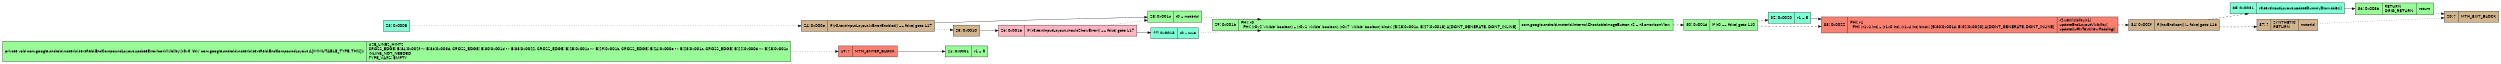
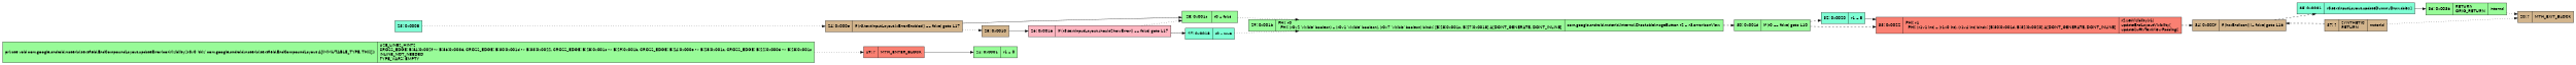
  digraph {
    fontname=Lato
    rankdir=LR
    node [fillcolor=palegreen fontname=Lato shape=record style=filled]
    edge [fontname=Lato style=dotted]
    n1 [fillcolor=salmon label="{19\:\ ?|MTH_ENTER_BLOCK\l}"]
    n2 [label="{21\:\ 0x0001|r1 = 0\l}"]
    n3 [fillcolor=aquamarine label="{23\:\ 0x0008}"]
    n4 [fillcolor=tan label="{24\:\ 0x000e|if (r3.textInputLayout.isErrorEnabled() == false) goto L17\l}"]
-   n5 [label="{28\:\ 0x001a|r0 = material\l}"]
+   n5 [label="{28\:\ 0x001a|r0 = false\l}"]
    n6 [label="{29\:\ 0x001b|PHI: r0 \l  PHI: (r0v2 'visible' boolean) = (r0v1 'visible' boolean), (r0v7 'visible' boolean) binds: [B:28:0x001a, B:27:0x0018] A[DONT_GENERATE, DONT_INLINE]\l|com.google.android.material.internal.CheckableImageButton r2 = r3.errorIconView\l}"]
    n7 [fillcolor=tan label="{25\:\ 0x0010}"]
    n8 [fillcolor=lightpink label="{26\:\ 0x0016|if (r3.textInputLayout.shouldShowError() == false) goto L17\l}"]
    n9 [fillcolor=aquamarine label="{27\:\ 0x0018|r0 = true\l}"]
    n10 [label="{30\:\ 0x001d|if (r0 == false) goto L10\l}"]
    n11 [fillcolor=aquamarine label="{32\:\ 0x0020|r1 = 8\l}"]
    n12 [fillcolor=salmon label="{33\:\ 0x0022|PHI: r1 \l  PHI: (r1v1 int) = (r1v0 int), (r1v4 int) binds: [B:30:0x001d, B:32:0x0020] A[DONT_GENERATE, DONT_INLINE]\l|r2.setVisibility(r1)\lupdateEndLayoutVisibility()\lupdateSuffixTextViewPadding()\l}"]
    n13 [fillcolor=tan label="{34\:\ 0x002f|if (hasEndIcon() != false) goto L16\l}"]
    n14 [fillcolor=aquamarine label="{35\:\ 0x0031|r3.textInputLayout.updateDummyDrawables()\l}"]
    n15 [fillcolor=tan label="{37\:\ ?|SYNTHETIC\lRETURN\l|material\l}"]
-   n16 [label="{36\:\ 0x0036|RETURN\lORIG_RETURN\l|return\l}"]
+   n16 [label="{36\:\ 0x0036|RETURN\lORIG_RETURN\l|internal\l}"]
    n17 [fillcolor=tan label="{20\:\ ?|MTH_EXIT_BLOCK\l}"]
    n18 [label="{private void com.google.android.material.textfield.EndCompoundLayout.updateErrorIconVisibility((r3v0 'this' com.google.android.material.textfield.EndCompoundLayout A[IMMUTABLE_TYPE, THIS]))  | USE_LINES_HINTS\lCROSS_EDGE: B:34:0x002f \-\> B:36:0x0036, CROSS_EDGE: B:30:0x001d \-\> B:33:0x0022, CROSS_EDGE: B:28:0x001a \-\> B:29:0x001b, CROSS_EDGE: B:24:0x000e \-\> B:28:0x001a, CROSS_EDGE: B:22:0x0006 \-\> B:28:0x001a\lINLINE_NOT_NEEDED\lTYPE_VARS: EMPTY\l}"]
    n1 -> n2 [style=solid]
    n3 -> n4
    n4 -> n5 [style=solid]
    n4 -> n7
    n5 -> n6
    n6 -> n10 [style=dashed]
    n7 -> n8 [style=solid]
    n8 -> n5
    n8 -> n9 [style=solid]
    n9 -> n6
    n10 -> n11 [style=dashed]
    n10 -> n12 [style=dashed]
    n11 -> n12 [style=solid]
    n12 -> n13 [style=dashed]
    n13 -> n14 [style=dashed]
-   n13 -> n15 [style=dashed]
+   n15 -> n13 [style=dashed]
    n14 -> n16 [style=solid]
    n15 -> n17
    n16 -> n17
    n18 -> n1
  }
